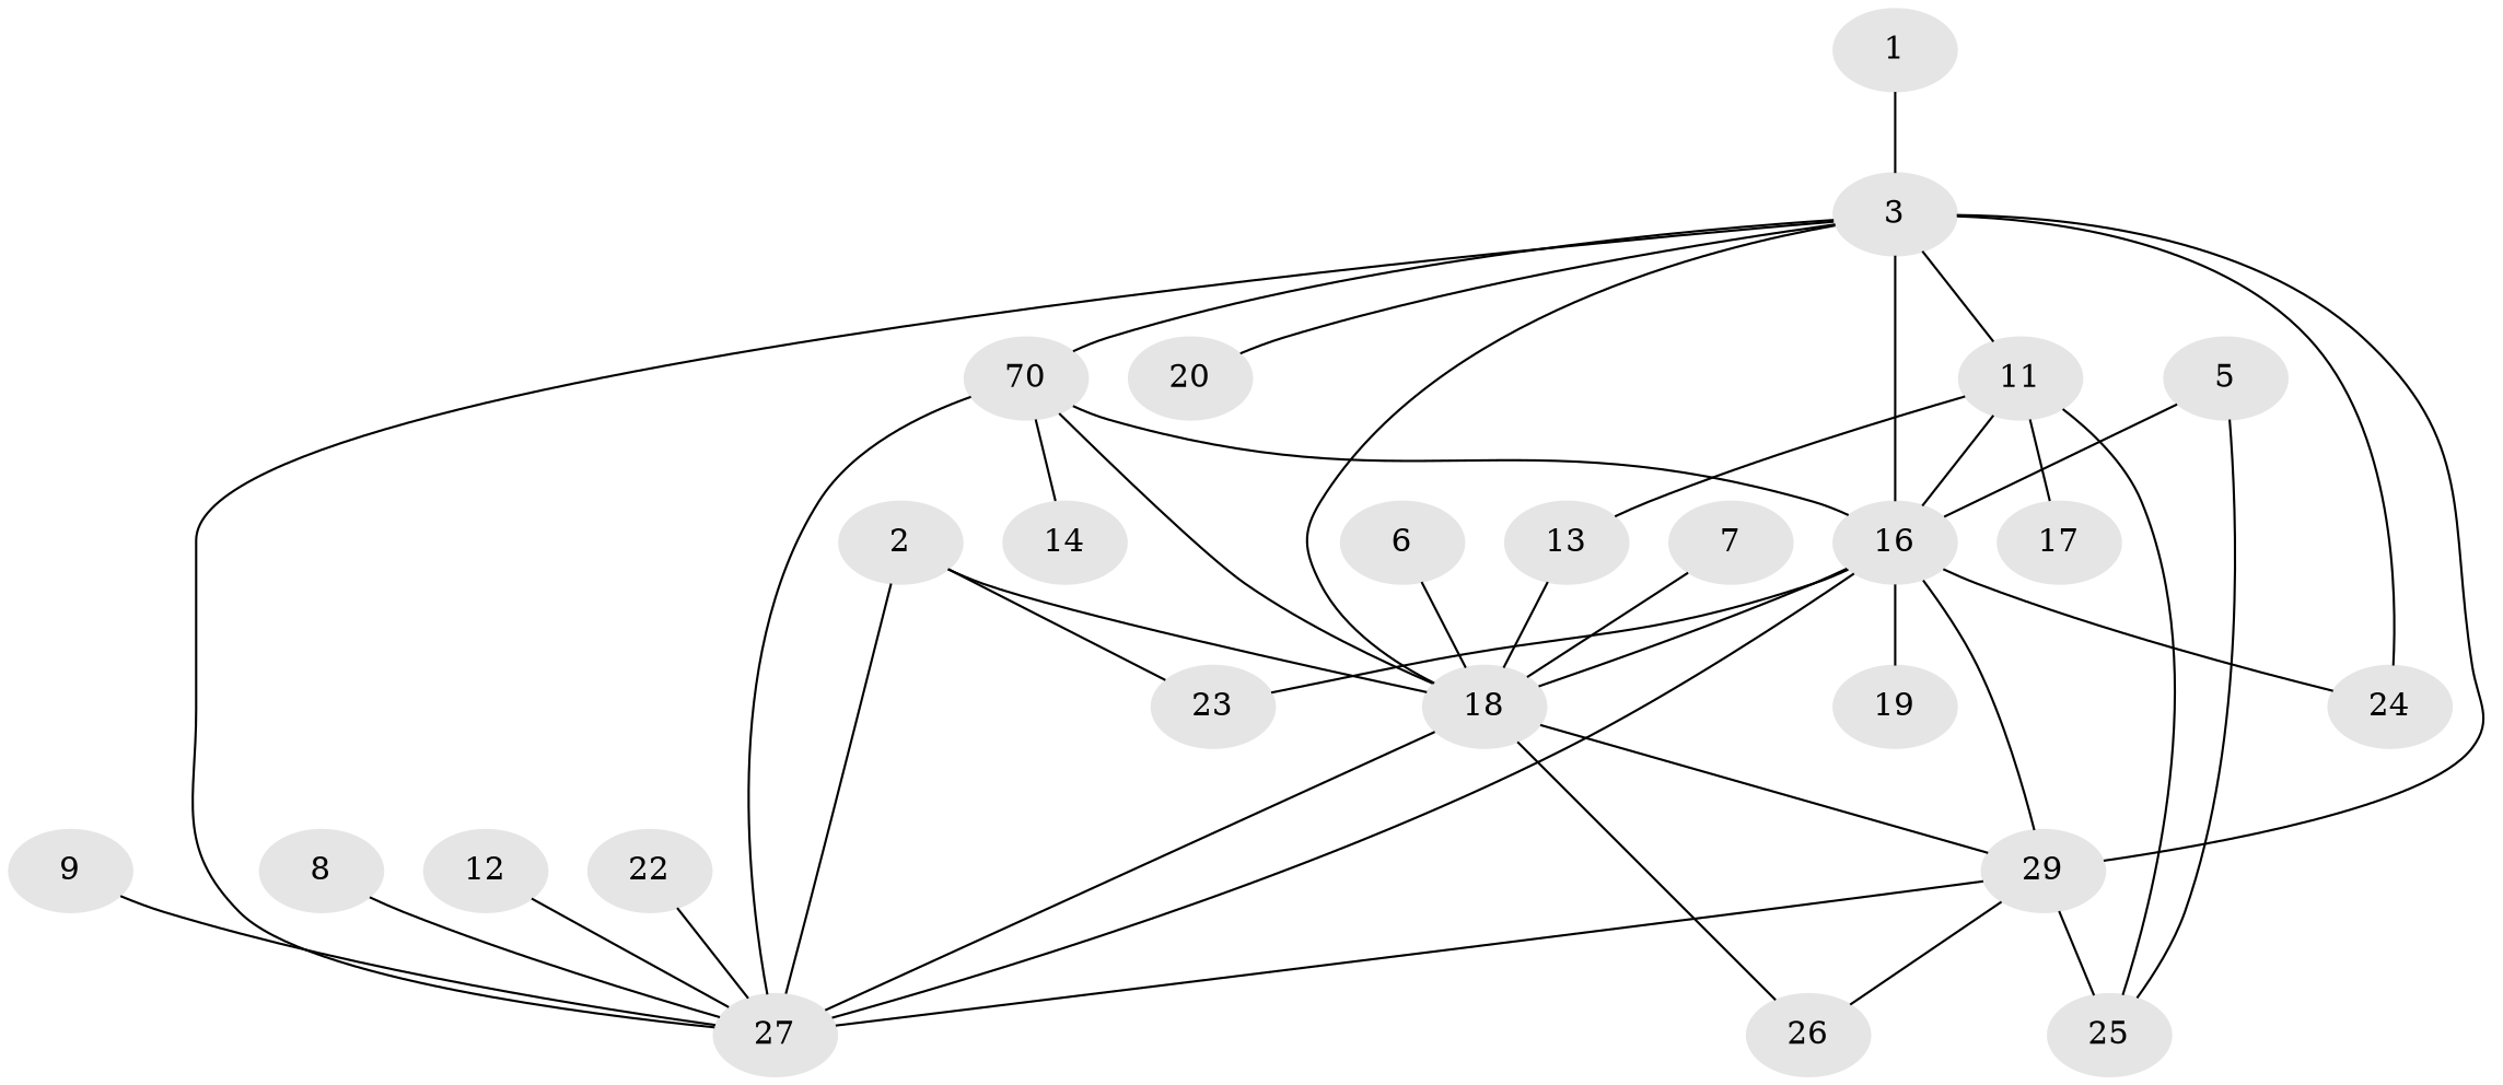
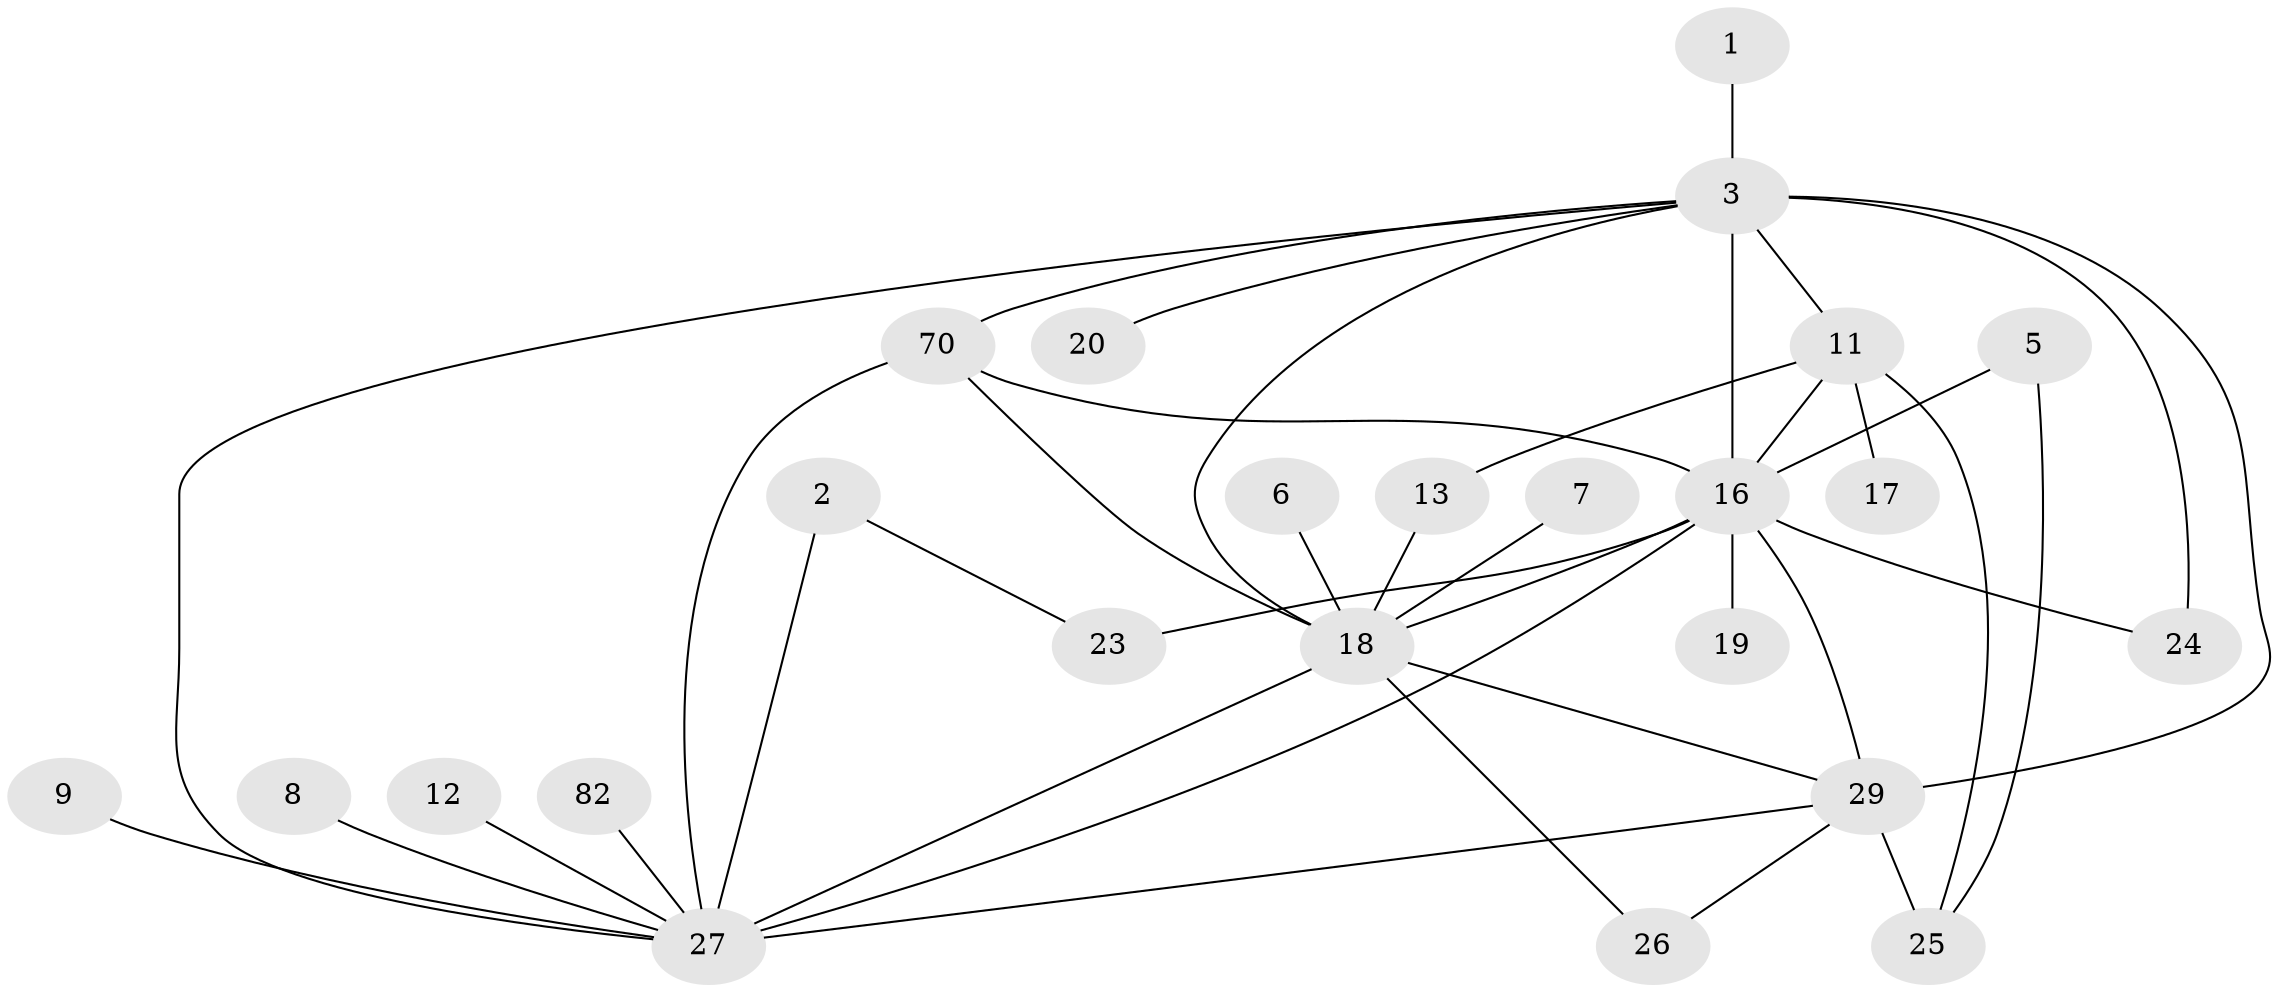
  graph {
    node [color=gray90 style=filled]
    edge [weight=1.0]
    1
    3
    18
    27
    n5 [label=70]
    11
    16
    20
    n9 [label=29]
    24
    2
    23
    26
-   14
    25
    13
    17
    19
    5
    6
    7
    8
    9
    12
-   22
+   22 [label=82]
    1 -- 3
    3 -- 18
    3 -- 27
    3 -- n5
    3 -- 11
    3 -- 16 [weight=2.0]
    3 -- 20
    3 -- n9 [weight=2.0]
    3 -- 24
    18 -- 27
    18 -- n9
    18 -- 26
    n5 -- 18
    n5 -- 27 [weight=2.0]
    n5 -- 16
-   n5 -- 14
    11 -- 16
    11 -- 25
    11 -- 13
    11 -- 17
    16 -- 18
    16 -- 27
    16 -- n9
    16 -- 24
    16 -- 23
    16 -- 19
    n9 -- 27
    n9 -- 26
    n9 -- 25 [weight=2.0]
-   2 -- 18
    2 -- 27
    2 -- 23
    13 -- 18
    5 -- 16
    5 -- 25
    6 -- 18
    7 -- 18
    8 -- 27
    9 -- 27
    12 -- 27
    22 -- 27
  }
